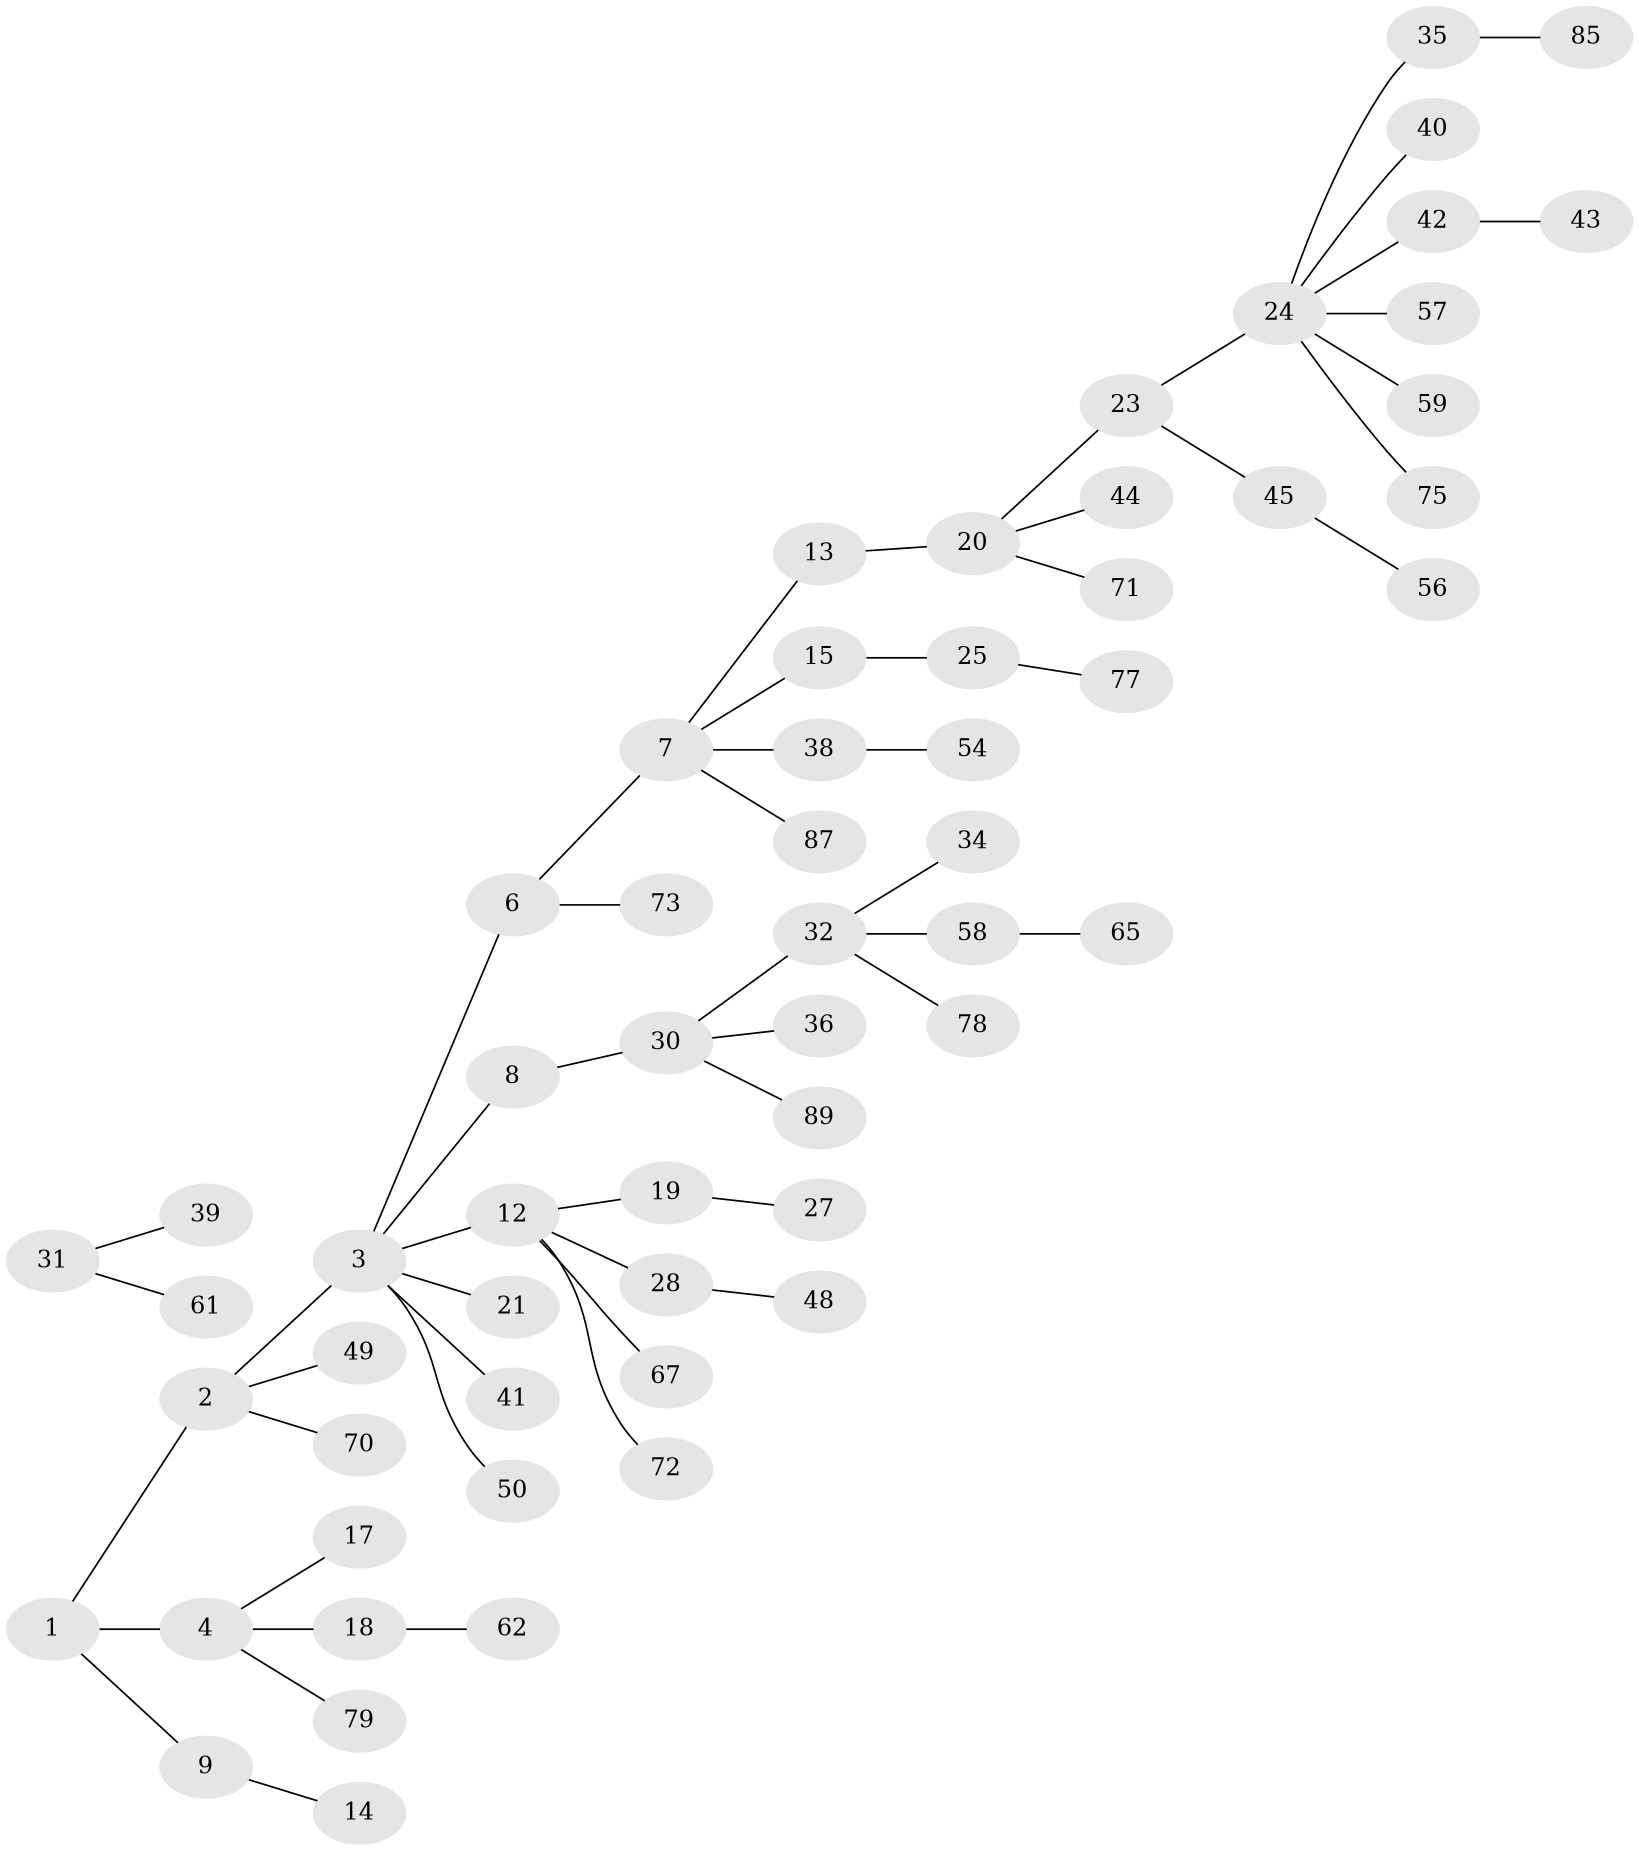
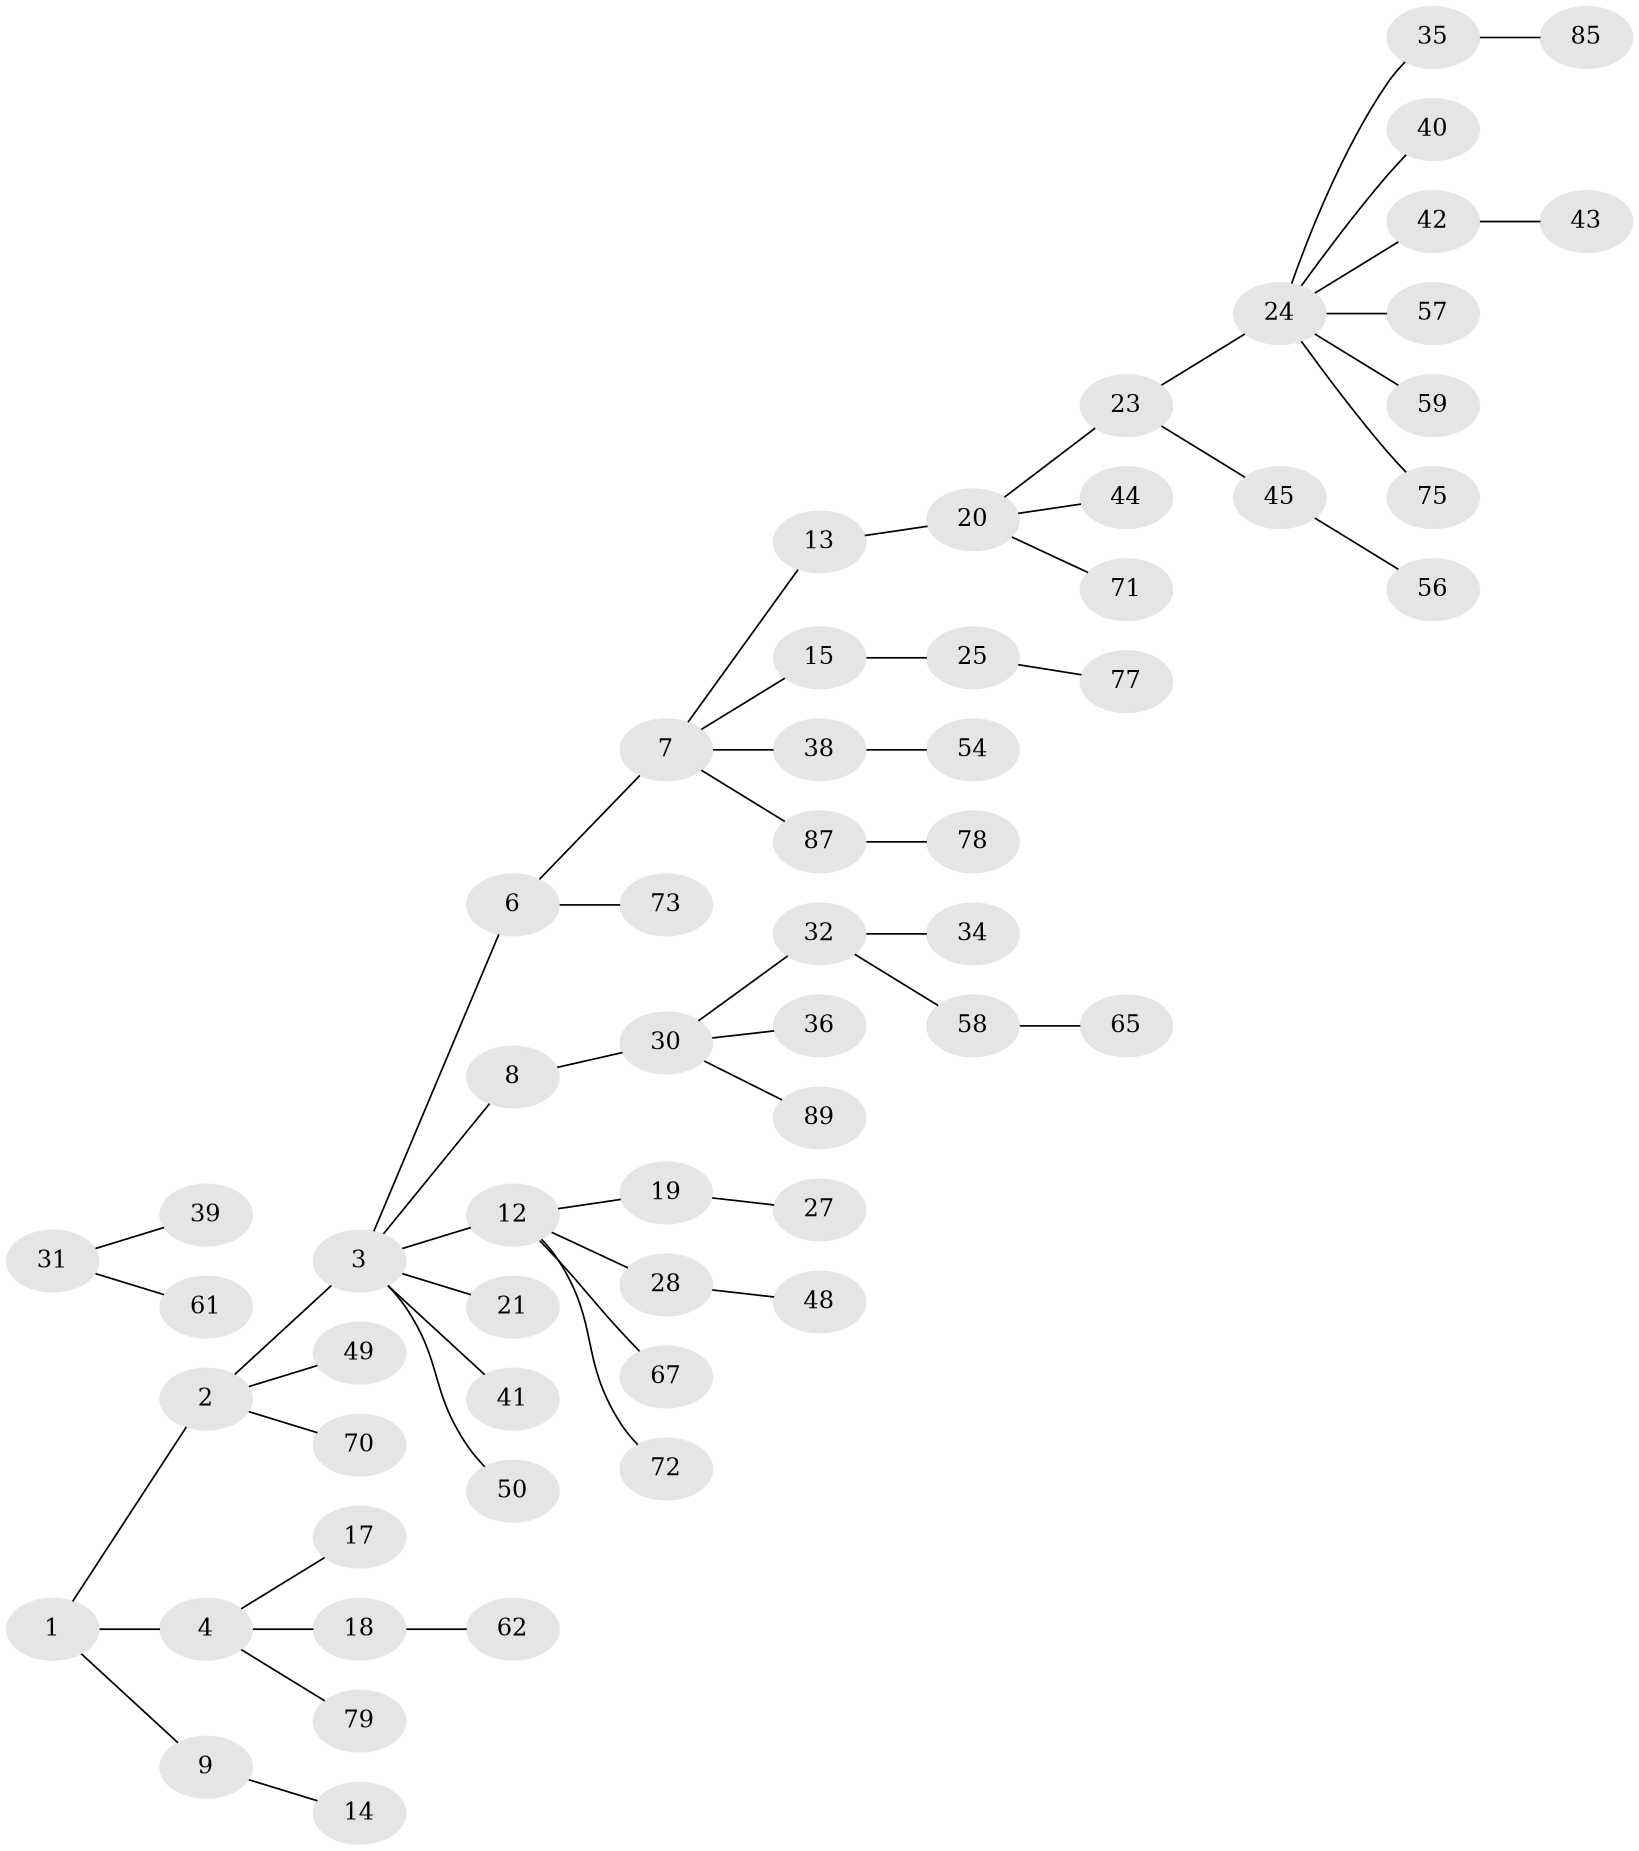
  graph {
    rankdir=LR
    node [color=gray90 style=filled]
    1 [super="+51"]
    2 [super="+37"]
    4 [super="+5"]
    9 [super="+63"]
    3 [super="+11"]
    49
    70
    17
    18 [super="+53"]
    79
    14
    6 [super="+10"]
    8 [super="+16"]
    12 [super="+22"]
    21 [super="+60"]
    41
    50
    7 [super="+33"]
    73
    30 [super="+64"]
    19 [super="+82"]
    28 [super="+80"]
    67 [super="+76"]
    72 [super="+84"]
    62
    13
    15 [super="+26"]
    38 [super="+81"]
    87
    20 [super="+47"]
    25 [super="+55"]
    54
    32 [super="+52"]
    36
    89
    27
    48 [super="+68"]
    23
    44
    71
    77
    24 [super="+29"]
    45 [super="+46"]
    35 [super="+83"]
    40
    42
    57
    59
    75 [super="+86"]
    56
    85
    43 [super="+66"]
    31 [super="+88"]
    39
    61
    34 [super="+69"]
    58
    78
    65 [super="+74"]
    1 -- 2
    1 -- 4
    1 -- 9
    2 -- 3
    2 -- 49
    2 -- 70
    4 -- 17
    4 -- 18
    4 -- 79
    9 -- 14
    3 -- 6
    3 -- 8
    3 -- 12
    3 -- 21
    3 -- 41
    3 -- 50
    18 -- 62
    6 -- 7
    6 -- 73
    8 -- 30
    12 -- 19
    12 -- 28
    12 -- 67
    12 -- 72
    7 -- 13
    7 -- 15
    7 -- 38
    7 -- 87
    30 -- 32
    30 -- 36
    30 -- 89
    19 -- 27
    28 -- 48
    13 -- 20
    15 -- 25
    38 -- 54
    20 -- 23
    20 -- 44
    20 -- 71
    25 -- 77
    32 -- 34
    32 -- 58
-   32 -- 78
+   87 -- 78
    23 -- 24
    23 -- 45
    24 -- 35
    24 -- 40
    24 -- 42
    24 -- 57
    24 -- 59
    24 -- 75
    45 -- 56
    35 -- 85
    42 -- 43
    31 -- 39
    31 -- 61
    58 -- 65
  }
